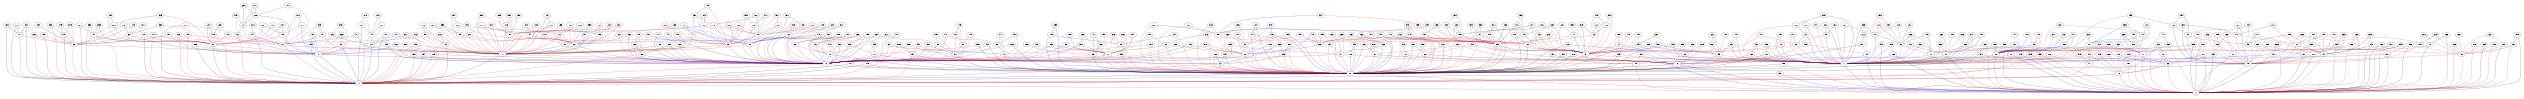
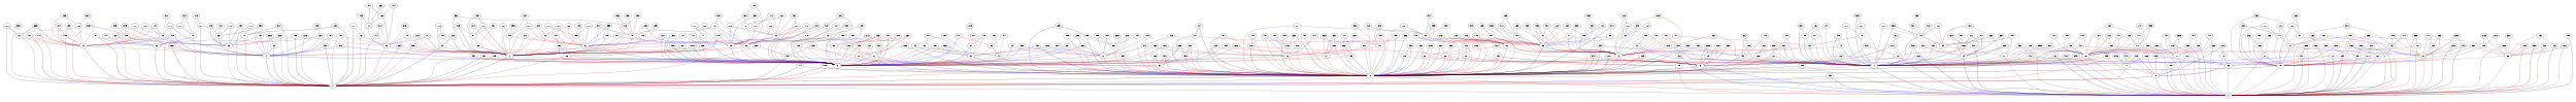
  graph {
    fontname=Lato
    node [fontname=Lato]
    edge [color=brown fontname=Lato]
    0
    1
    2
    3
    4
    5
    6
    7
    8
    9
    10
    11
    12
    13
    14
    15
    16
    17
    18
    19
    20
    21
    22
    23
    24
    25
    26
    27
    28
    29
    30
    31
    32
    33
    34
    35
    36
    37
    38
    39
    40
    41
    42
    43
    44
    45
    46
    47
    48
    49
    50
    51
    52
    53
    54
    55
    56
    57
    58
    59
    60
    61
    62
    63
    64
    65
    66
    67
    68
    69
    70
    71
    72
    73
    74
    75
    76
    77
    78
    79
    80
    81
    82
    83
    84
    85
    86
    87
    88
    89
    90
    91
    92
    93
    94
    95
    96
    97
    98
    99
    100
    101
    102
    103
    104
    105
    106
    107
    108
    109
    110
    111
    112
    113
    114
    115
    116
    117
    118
    119
    120
    121
    122
    123
    124
    125
    126
    127
    128
    129
    130
    131
    132
    133
    134
    135
    136
    137
    138
    139
    140
    141
    142
    143
    144
    145
    146
    147
    148
    149
    150
    151
    152
    153
    154
    155
    156
    157
    158
    159
    160
    161
    162
    163
    164
    165
    166
    167
    168
    169
    170
    171
    172
    173
    174
    175
    176
    177
    178
    179
    180
    181
    182
    183
    184
    185
    186
    187
    188
    189
    n191 [label=890]
    191
    192
    193
    194
    195
    196
    197
    198
    199
    200
    201
    202
    203
    204
    205
    206
    207
    208
    209
    210
    211
    212
    213
    214
    215
    216
    217
    218
    219
    220
    221
    222
    223
    224
    225
    226
    227
    228
    229
    230
    231
    232
    233
    234
    235
    236
    237
    238
    239
    240
    241
    242
    243
    244
    245
    246
    247
    248
    249
    250
    251
    252
    253
    254
    255
    256
    257
    258
    259
    260
    261
    262
    263
    264
    265
    266
    267
    268
    269
    270
    271
    272
    273
    274
    275
    276
    277
    278
    279
    280
    281
    282
    283
    284
    285
    286
    287
    288
    289
    290
    291
    292
    293
    294
    295
    296
    297
    298
    299
    300
    301
    302
    303
    304
    305
    306
    307
    308
    309
    310
    311
    312
    313
    314
    315
    316
    317
    318
    319
    320
    321
    322
    323
    324
    325
    326
    327
    328
    329
    330
    331
    332
    333
    334
    335
    336
    337
    338
    339
    340
    341
    342
    343
    344
    345
    346
    347
    348
    349
    350
    351
    352
    353
    354
    355
    356
    357
    358
    359
    360
    361
    362
    363
    364
    365
    366
    367
    368
    369
    370
    371
    372
    373
    374
    375
    376
    377
    378
    379
    380
    381
    382
    383
    384
    385
    386
    387
    388
    389
    390
    391
    392
    393
    394
    395
    396
    397
    398
    399
    400
    401
    402
    403
    404
    405
    406
    407
    408
    409
    410
    411
    412
    413
    414
    415
    416
    417
    418
    419
    420
    421
    422
    423
    424
    425
    426
    427
    428
    429
    430
    431
    432
    433
    434
    435
    436
    437
    438
    439
    440
    441
    442
    443
    444
    445
    446
    447
    448
    449
    450
    451
    452
    453
    454
    455
    456
    457
    458
    459
    460
    461
    462
    463
    464
    465
    466
    467
    468
    469
    470
    471
    472
    473
    474
    475
    476
    477
    478
    479
    480
    481
    482
    483
    484
    485
    486
    487
    488
    489
    490
    491
    492
    493
    494
    495
    496
    497
    498
    499
    0 -- 1 [color=black]
    1 -- 2
    2 -- 0 [color=red]
    3 -- 0
    3 -- 1 [color=red]
    4 -- 0
    4 -- 2 [color=blue]
    5 -- 0 [color=black]
    5 -- 2 [color=blue]
    6 -- 1 [color=black]
    6 -- 3 [color=red]
    7 -- 1 [color=black]
    7 -- 3 [color=blue]
    8 -- 0 [color=red]
    8 -- 4 [color=red]
    9 -- 1 [color=black]
    9 -- 2 [color=blue]
    10 -- 0 [color=black]
    10 -- 2
    11 -- 3 [color=red]
    11 -- 6 [color=red]
    12 -- 1
    12 -- 6 [color=blue]
    13 -- 3 [color=blue]
    13 -- 6 [color=red]
    14 -- 1 [color=black]
    14 -- 6
    15 -- 2 [color=red]
    15 -- 4 [color=black]
    16 -- 0
    16 -- 3 [color=black]
    17 -- 2 [color=red]
    17 -- 4 [color=red]
    18 -- 0 [color=black]
    18 -- 8 [color=red]
    19 -- 2
    19 -- 10 [color=red]
    20 -- 0 [color=red]
    20 -- 3 [color=black]
    21 -- 1 [color=black]
    21 -- 7
    22 -- 2 [color=red]
    22 -- 10 [color=black]
    23 -- 1 [color=red]
    23 -- 12 [color=red]
    24 -- 0
    24 -- 3 [color=red]
    25 -- 1
    25 -- 7
    26 -- 0 [color=blue]
    26 -- 3
    27 -- 1 [color=blue]
    27 -- 7
    28 -- 3 [color=red]
    28 -- 6 [color=blue]
    29 -- 3 [color=red]
    29 -- 13 [color=blue]
    30 -- 0 [color=black]
    30 -- 8 [color=black]
    31 -- 0 [color=red]
    31 -- 1 [color=red]
    32 -- 4 [color=red]
    32 -- 8 [color=red]
    33 -- 2 [color=blue]
    33 -- 10 [color=red]
    34 -- 4 [color=red]
    34 -- 17 [color=red]
    35 -- 0 [color=red]
    35 -- 16
    36 -- 0 [color=black]
    36 -- 3
    37 -- 3 [color=blue]
    37 -- 6 [color=blue]
    38 -- 2
    38 -- 9 [color=blue]
    39 -- 8
    39 -- 18
    40 -- 10
    40 -- 19
    41 -- 0
    41 -- 20 [color=red]
    42 -- 2 [color=black]
    42 -- 4 [color=black]
    43 -- 4 [color=black]
    43 -- 15 [color=black]
    44 -- 6
    44 -- 13
    45 -- 3
    45 -- 16 [color=red]
    46 -- 12 [color=blue]
    46 -- 23
    47 -- 0
    47 -- 3 [color=red]
    48 -- 1
    48 -- 21 [color=blue]
    49 -- 0
    49 -- 5 [color=blue]
    50 -- 2
    50 -- 10
    51 -- 1 [color=black]
    51 -- 21 [color=black]
    52 -- 1 [color=black]
    52 -- 7 [color=black]
    53 -- 0 [color=blue]
    53 -- 4
    54 -- 6
    54 -- 28 [color=black]
    55 -- 0 [color=red]
    55 -- 18 [color=red]
    56 -- 0 [color=blue]
    56 -- 5 [color=black]
    57 -- 6 [color=red]
    57 -- 11 [color=red]
    58 -- 0 [color=blue]
    58 -- 5 [color=black]
    59 -- 13 [color=red]
    59 -- 29 [color=black]
    60 -- 0
    60 -- 2
    61 -- 2 [color=blue]
    61 -- 17
    62 -- 1 [color=red]
    62 -- 25
    63 -- 3 [color=black]
    63 -- 11 [color=blue]
    64 -- 0 [color=blue]
    64 -- 3
    65 -- 7 [color=black]
    65 -- 27
    66 -- 10 [color=black]
    66 -- 19 [color=blue]
    67 -- 4 [color=blue]
    67 -- 8 [color=black]
    68 -- 0 [color=blue]
    68 -- 5 [color=red]
    69 -- 2 [color=blue]
    69 -- 5 [color=black]
    70 -- 4 [color=blue]
    70 -- 32 [color=blue]
    71 -- 2 [color=red]
    71 -- 15
    72 -- 4 [color=blue]
    72 -- 8
    73 -- 6 [color=red]
    73 -- 37 [color=red]
    74 -- 8 [color=black]
    74 -- 30
    75 -- 13 [color=red]
    75 -- 29 [color=red]
    76 -- 1 [color=red]
    76 -- 9
    77 -- 2 [color=red]
    77 -- 4
    78 -- 6 [color=red]
    78 -- 12 [color=black]
    79 -- 9 [color=red]
    79 -- 38 [color=blue]
    80 -- 6 [color=red]
    80 -- 14
    81 -- 10
    81 -- 40 [color=red]
    82 -- 3 [color=red]
    82 -- 6 [color=black]
    83 -- 7 [color=black]
    83 -- 25
    84 -- 0 [color=red]
    84 -- 16 [color=black]
    85 -- 6
    85 -- 37
    86 -- 1
    86 -- 27 [color=red]
    87 -- 3 [color=blue]
    87 -- 36 [color=blue]
    88 -- 4 [color=blue]
    88 -- 32 [color=red]
    89 -- 3
    89 -- 26
    90 -- 1
    90 -- 3 [color=black]
    91 -- 2 [color=black]
    91 -- 4 [color=black]
    92 -- 2 [color=blue]
    92 -- 38 [color=blue]
    93 -- 0 [color=black]
    93 -- 3
    94 -- 3 [color=red]
    94 -- 36 [color=black]
    95 -- 0 [color=red]
    95 -- 30 [color=blue]
    96 -- 8 [color=red]
    96 -- 30
    97 -- 3
    97 -- 24 [color=black]
    98 -- 3 [color=blue]
    98 -- 16 [color=red]
    99 -- 3
    99 -- 24 [color=black]
    100 -- 8 [color=blue]
    100 -- 30
    101 -- 10
    101 -- 33 [color=blue]
    102 -- 3 [color=blue]
    102 -- 16 [color=black]
    103 -- 2
    103 -- 50 [color=blue]
    104 -- 8 [color=red]
    104 -- 30
    105 -- 6
    105 -- 37 [color=red]
    106 -- 3 [color=blue]
    106 -- 36 [color=black]
    107 -- 2 [color=blue]
    107 -- 15 [color=blue]
    108 -- 12 [color=black]
    108 -- 46 [color=black]
    109 -- 0
    109 -- 55 [color=black]
    110 -- 6 [color=black]
    110 -- 13 [color=red]
    111 -- 2
    111 -- 50 [color=black]
    112 -- 4 [color=black]
    112 -- 34 [color=black]
    113 -- 10 [color=red]
    113 -- 22 [color=red]
    114 -- 2 [color=black]
    114 -- 4 [color=blue]
    115 -- 13 [color=blue]
    115 -- 29
    116 -- 21
    116 -- 48 [color=black]
    117 -- 1 [color=black]
    117 -- 23
    118 -- 4
    118 -- 53 [color=red]
    119 -- 4 [color=black]
    119 -- 8 [color=blue]
    120 -- 0 [color=black]
    120 -- 60 [color=red]
    121 -- 0 [color=black]
    121 -- 4 [color=red]
    122 -- 2 [color=blue]
    122 -- 15
    123 -- 20 [color=blue]
    124 -- 10 [color=red]
    124 -- 50
    125 -- 8 [color=red]
    125 -- 39 [color=black]
    126 -- 3 [color=blue]
    126 -- 26 [color=red]
    127 -- 4 [color=black]
    127 -- 53 [color=black]
    128 -- 6 [color=black]
    128 -- 54 [color=black]
    129 -- 1 [color=black]
    129 -- 25 [color=black]
    130 -- 20
    130 -- 41 [color=red]
    131 -- 25 [color=black]
    131 -- 62
    132 -- 7
    132 -- 21 [color=blue]
    133 -- 4 [color=black]
    133 -- 42 [color=black]
    134 -- 2 [color=red]
    134 -- 19
    135 -- 18 [color=red]
    135 -- 55 [color=blue]
    136 -- 0 [color=red]
    136 -- 60 [color=black]
    137 -- 1 [color=red]
    137 -- 31 [color=blue]
    138 -- 3 [color=red]
    138 -- 7
    139 -- 0 [color=red]
    139 -- 31 [color=black]
    140 -- 0
    140 -- 30 [color=red]
    141 -- 10 [color=red]
    141 -- 66
    142 -- 4
    142 -- 8 [color=red]
    143 -- 6
    143 -- 57 [color=blue]
    144 -- 0
    144 -- 1 [color=black]
    145 -- 3 [color=blue]
    145 -- 64
    146 -- 2 [color=black]
    146 -- 19 [color=black]
    147 -- 1 [color=red]
    147 -- 21 [color=blue]
    148 -- 2 [color=blue]
    148 -- 4
    149 -- 3 [color=red]
    149 -- 37 [color=blue]
    150 -- 3 [color=red]
    150 -- 36 [color=red]
    151 -- 4 [color=red]
    151 -- 70 [color=black]
    152 -- 0 [color=black]
    152 -- 41
    153 -- 4 [color=black]
    153 -- 42 [color=black]
    154 -- 6 [color=black]
    154 -- 37
    155 -- 2 [color=black]
    155 -- 4 [color=blue]
    156 -- 2
    156 -- 60 [color=blue]
    157 -- 19 [color=blue]
    157 -- 66 [color=black]
    158 -- 0 [color=red]
    158 -- 4 [color=blue]
    159 -- 0 [color=blue]
    159 -- 35 [color=black]
    160 -- 2 [color=red]
    160 -- 77
    161 -- 27
    161 -- 65
    162 -- 4 [color=blue]
    162 -- 70
    163 -- 8 [color=black]
    163 -- 18 [color=blue]
    164 -- 1 [color=blue]
    164 -- 12 [color=blue]
    165 -- 0 [color=black]
    165 -- 58 [color=red]
    166 -- 5 [color=black]
    166 -- 69 [color=red]
    167 -- 15
    167 -- 71 [color=blue]
    168 -- 7 [color=blue]
    168 -- 27 [color=blue]
    169 -- 6 [color=red]
    169 -- 37
    170 -- 25 [color=blue]
    170 -- 83 [color=blue]
    171 -- 7 [color=blue]
    171 -- 65 [color=red]
    172 -- 2 [color=black]
    172 -- 10 [color=black]
    173 -- 25 [color=black]
    173 -- 83 [color=red]
    174 -- 0 [color=blue]
    174 -- 30 [color=red]
    175 -- 1 [color=red]
    175 -- 27 [color=black]
    176 -- 4
    176 -- 42 [color=black]
    177 -- 4 [color=red]
    177 -- 77 [color=red]
    178 -- 1 [color=blue]
    178 -- 62 [color=blue]
    179 -- 0 [color=black]
    179 -- 4 [color=red]
    180 -- 0 [color=blue]
    180 -- 47 [color=black]
    181 -- 3 [color=blue]
    181 -- 90 [color=red]
    182 -- 1 [color=blue]
    182 -- 86 [color=black]
    183 -- 11 [color=blue]
    183 -- 63
    184 -- 0
    184 -- 35 [color=blue]
    185 -- 0 [color=black]
    185 -- 2
    186 -- 0 [color=black]
    186 -- 58 [color=black]
    187 -- 2 [color=blue]
    187 -- 50
    188 -- 26 [color=black]
    188 -- 89 [color=black]
    189 -- 4 [color=black]
    189 -- 77 [color=black]
    n191 -- 27
    n191 -- 86 [color=red]
    191 -- 1 [color=blue]
    191 -- 48 [color=red]
    192 -- 37 [color=red]
    192 -- 85 [color=red]
    193 -- 18
    193 -- 55 [color=red]
    194 -- 8
    194 -- 96 [color=black]
    195 -- 0 [color=black]
    195 -- 64 [color=red]
    196 -- 11 [color=blue]
    196 -- 57 [color=black]
    197 -- 8
    197 -- 30 [color=red]
    198 -- 0 [color=red]
    198 -- 58 [color=red]
    199 -- 0
    199 -- 31 [color=blue]
    200 -- 13 [color=red]
    200 -- 29 [color=red]
    201 -- 24
    201 -- 99
    202 -- 10 [color=black]
    202 -- 81 [color=blue]
    203 -- 2 [color=blue]
    203 -- 15 [color=blue]
-   204 -- 13 [color=blue]
+   204 -- 280 [color=blue]
    204 -- 75 [color=red]
    205 -- 0 [color=blue]
    205 -- 41 [color=red]
    206 -- 2
    206 -- 9
    207 -- 19 [color=blue]
    207 -- 66 [color=blue]
    208 -- 36 [color=blue]
    208 -- 94
    209 -- 2
    209 -- 15
    210 -- 0 [color=blue]
    210 -- 36
    211 -- 36 [color=red]
    211 -- 87 [color=red]
    212 -- 3 [color=blue]
    212 -- 97 [color=red]
    213 -- 0 [color=red]
    213 -- 30 [color=red]
    214 -- 30 [color=blue]
    214 -- 104
    215 -- 27 [color=red]
    215 -- 65 [color=blue]
    216 -- 15 [color=blue]
    216 -- 107 [color=black]
    217 -- 0
    217 -- 47
    218 -- 4 [color=red]
    218 -- 15 [color=black]
    219 -- 1
    219 -- 76
    220 -- 2
    220 -- 77 [color=blue]
    221 -- 1 [color=black]
    221 -- 27 [color=red]
    222 -- 37 [color=blue]
    222 -- 105
    223 -- 23
    223 -- 46 [color=red]
    224 -- 25
    224 -- 83 [color=black]
    225 -- 14 [color=black]
    225 -- 80 [color=black]
    226 -- 4
    226 -- 15
    227 -- 13 [color=blue]
    227 -- 44 [color=black]
    228 -- 2 [color=black]
    228 -- 33
    229 -- 16
    229 -- 84
    230 -- 30 [color=red]
    230 -- 96 [color=black]
    231 -- 0 [color=blue]
    231 -- 31
    232 -- 30 [color=blue]
    232 -- 100 [color=blue]
    233 -- 0 [color=red]
    233 -- 93 [color=blue]
    234 -- 28 [color=red]
    234 -- 54
    235 -- 3 [color=red]
    235 -- 93 [color=red]
    236 -- 29 [color=red]
    236 -- 59 [color=black]
    237 -- 34
    237 -- 112 [color=red]
    238 -- 17 [color=red]
    238 -- 34 [color=black]
    239 -- 22
    239 -- 113 [color=black]
    240 -- 9 [color=black]
    240 -- 76
    241 -- 0 [color=black]
    241 -- 49 [color=blue]
    242 -- 1
    242 -- 27 [color=red]
    243 -- 11 [color=black]
    243 -- 63
    244 -- 1 [color=blue]
    244 -- 7 [color=blue]
    245 -- 6 [color=black]
    245 -- 54
    246 -- 1 [color=blue]
    246 -- 2 [color=blue]
    247 -- 3 [color=blue]
    247 -- 99 [color=red]
    248 -- 15
    248 -- 43 [color=black]
    249 -- 34 [color=red]
    249 -- 112
    250 -- 9 [color=red]
    250 -- 76 [color=blue]
    251 -- 4 [color=red]
    251 -- 112
    252 -- 37 [color=red]
    252 -- 73 [color=red]
    253 -- 4
    253 -- 121 [color=black]
    254 -- 1
    254 -- 3 [color=red]
    255 -- 3 [color=red]
    255 -- 20 [color=black]
    256 -- 3 [color=black]
    256 -- 20 [color=red]
    257 -- 3
    257 -- 89
    258 -- 0 [color=black]
    258 -- 123 [color=black]
    259 -- 16
    259 -- 35
    260 -- 5
    260 -- 56
    261 -- 9 [color=blue]
    261 -- 79 [color=blue]
    262 -- 0 [color=red]
    262 -- 68 [color=blue]
    263 -- 2 [color=red]
    263 -- 50 [color=red]
    264 -- 24 [color=red]
    264 -- 99
    265 -- 5 [color=blue]
    265 -- 49 [color=blue]
    266 -- 19
    266 -- 40 [color=black]
    267 -- 19
    267 -- 134 [color=red]
    268 -- 0 [color=red]
    268 -- 20 [color=blue]
    269 -- 3
    269 -- 29 [color=red]
    270 -- 0 [color=blue]
    270 -- 18 [color=black]
    271 -- 6 [color=red]
    271 -- 105 [color=black]
    272 -- 20 [color=blue]
    272 -- 41 [color=blue]
    273 -- 6
    273 -- 12
    274 -- 9 [color=red]
    274 -- 76 [color=black]
    275 -- 0 [color=black]
    275 -- 1 [color=black]
    276 -- 4
    276 -- 32 [color=blue]
    277 -- 46 [color=black]
    277 -- 108 [color=blue]
    278 -- 3
    278 -- 20 [color=red]
    279 -- 9 [color=red]
    279 -- 38 [color=blue]
    280 -- 13 [color=blue]
    280 -- 29 [color=black]
    281 -- 6
    281 -- 85
    282 -- 15 [color=blue]
    282 -- 43 [color=red]
    283 -- 1 [color=black]
    283 -- 7
    284 -- 6
    284 -- 13 [color=blue]
    285 -- 13 [color=red]
    285 -- 110
    286 -- 29 [color=blue]
    286 -- 75 [color=black]
    287 -- 0
    287 -- 55
    288 -- 16 [color=black]
    288 -- 98 [color=red]
    289 -- 19 [color=red]
    289 -- 40 [color=black]
    290 -- 3
    290 -- 145 [color=black]
    291 -- 42 [color=red]
    291 -- 133
    292 -- 10 [color=black]
    292 -- 141 [color=black]
    293 -- 42
    293 -- 133 [color=blue]
    294 -- 0
    294 -- 24
    295 -- 37
    295 -- 73
    296 -- 0 [color=blue]
    296 -- 56 [color=black]
    297 -- 16 [color=black]
    297 -- 35 [color=red]
    298 -- 8
    298 -- 67 [color=black]
    299 -- 2 [color=black]
    299 -- 111 [color=red]
    300 -- 2 [color=red]
    300 -- 61 [color=black]
    301 -- 13 [color=blue]
    301 -- 115 [color=red]
    302 -- 4 [color=black]
    302 -- 151 [color=blue]
    303 -- 19 [color=blue]
    303 -- 134 [color=red]
    304 -- 1
    304 -- 6
    305 -- 27 [color=black]
    305 -- 86 [color=blue]
    306 -- 6 [color=blue]
    306 -- 143
    307 -- 4
    307 -- 77 [color=blue]
    308 -- 1
    308 -- 86
    309 -- 5 [color=red]
    309 -- 49
    310 -- 12 [color=red]
    310 -- 78
    311 -- 0 [color=black]
    311 -- 5 [color=blue]
    312 -- 40
    312 -- 81
    313 -- 10 [color=red]
    313 -- 113 [color=blue]
    314 -- 3 [color=blue]
    314 -- 90 [color=black]
    315 -- 25 [color=red]
    315 -- 129 [color=red]
    316 -- 1 [color=red]
    316 -- 21 [color=blue]
    317 -- 48 [color=blue]
    317 -- 116 [color=red]
    318 -- 8 [color=blue]
    318 -- 39 [color=blue]
    319 -- 15
    319 -- 71 [color=black]
    320 -- 7
    320 -- 132 [color=red]
    321 -- 0 [color=red]
    321 -- 139 [color=blue]
    322 -- 6
    322 -- 73 [color=red]
    323 -- 0 [color=blue]
    323 -- 53 [color=blue]
    324 -- 53 [color=blue]
    324 -- 118 [color=black]
    325 -- 2
    325 -- 4 [color=black]
    326 -- 1 [color=black]
    326 -- 62 [color=black]
    327 -- 54 [color=black]
    327 -- 128 [color=black]
    328 -- 1 [color=red]
    328 -- 76 [color=blue]
    329 -- 1 [color=red]
    329 -- 137 [color=black]
    330 -- 4 [color=black]
    330 -- 112 [color=black]
    331 -- 46 [color=black]
    331 -- 108
    332 -- 3 [color=red]
    332 -- 16 [color=blue]
    333 -- 30
    333 -- 96
    334 -- 2 [color=black]
    334 -- 50
    335 -- 5 [color=red]
    335 -- 49 [color=blue]
    336 -- 26 [color=black]
    336 -- 126 [color=red]
    337 -- 10 [color=blue]
    337 -- 50
    338 -- 8
    338 -- 74
    339 -- 7
    339 -- 83 [color=black]
    340 -- 50
    340 -- 124 [color=black]
    341 -- 3 [color=blue]
    341 -- 94 [color=red]
    342 -- 12 [color=red]
    342 -- 164
    343 -- 0 [color=red]
    343 -- 55 [color=blue]
    344 -- 69
    344 -- 166 [color=blue]
    345 -- 2 [color=black]
    345 -- 19 [color=red]
    346 -- 31 [color=red]
    346 -- 137
    347 -- 3
    347 -- 149
    348 -- 1 [color=red]
    348 -- 12
    349 -- 6 [color=black]
    349 -- 14 [color=black]
    350 -- 4 [color=blue]
    350 -- 15 [color=blue]
    351 -- 31 [color=black]
    351 -- 139 [color=red]
    352 -- 42 [color=blue]
    352 -- 153
    353 -- 37 [color=blue]
    353 -- 154 [color=blue]
    354 -- 41
    354 -- 130
    355 -- 77 [color=blue]
    355 -- 160 [color=black]
    356 -- 0 [color=black]
    356 -- 123
    357 -- 4 [color=blue]
    357 -- 42 [color=red]
    358 -- 71 [color=black]
    358 -- 167 [color=black]
    359 -- 6
    359 -- 85 [color=black]
    360 -- 1
    360 -- 25 [color=red]
    361 -- 6 [color=blue]
    361 -- 57 [color=black]
    362 -- 6 [color=red]
    362 -- 54 [color=red]
    363 -- 0
    363 -- 84 [color=blue]
    364 -- 42 [color=blue]
    364 -- 133 [color=black]
    365 -- 16 [color=red]
    365 -- 35
    366 -- 65
    366 -- 171 [color=red]
    367 -- 3 [color=red]
    367 -- 37
    368 -- 9 [color=blue]
    368 -- 38 [color=blue]
    369 -- 0 [color=red]
    369 -- 56 [color=black]
    370 -- 8
    370 -- 18 [color=red]
    371 -- 6 [color=red]
    371 -- 37 [color=red]
    372 -- 55 [color=blue]
    372 -- 135 [color=red]
    373 -- 41
    373 -- 152 [color=blue]
    374 -- 0 [color=black]
    374 -- 95 [color=blue]
    375 -- 25 [color=blue]
    375 -- 129 [color=blue]
    376 -- 0 [color=black]
    376 -- 10 [color=black]
    377 -- 15 [color=red]
    377 -- 107
    378 -- 50
    378 -- 124
    379 -- 30
    379 -- 140 [color=black]
    380 -- 30 [color=blue]
    380 -- 104
    381 -- 8 [color=red]
    381 -- 125 [color=red]
    382 -- 10 [color=red]
    382 -- 172 [color=red]
    383 -- 0 [color=black]
    383 -- 180
    384 -- 3 [color=blue]
    384 -- 47 [color=red]
    385 -- 27 [color=red]
    385 -- n191 [color=blue]
    386 -- 47 [color=black]
    386 -- 180 [color=red]
    387 -- 0 [color=red]
    387 -- 3
    388 -- 10 [color=red]
    388 -- 124
    389 -- 1 [color=red]
    389 -- 129 [color=blue]
    390 -- 7
    390 -- 52
    391 -- 50 [color=red]
    391 -- 103 [color=red]
    392 -- 27
    392 -- n191 [color=red]
    393 -- 47
    393 -- 180
    394 -- 4 [color=black]
    394 -- 88 [color=black]
    395 -- 2 [color=red]
    395 -- 114 [color=blue]
    396 -- 2 [color=blue]
    396 -- 60 [color=red]
    397 -- 4
    397 -- 142 [color=black]
    398 -- 19 [color=black]
    398 -- 146
    399 -- 16
    399 -- 35 [color=red]
    400 -- 30
    400 -- 197 [color=black]
    401 -- 15 [color=red]
    401 -- 167
    402 -- 0 [color=black]
    402 -- 165
    403 -- 3 [color=red]
    403 -- 126 [color=black]
    404 -- 122 [color=red]
    404 -- 203
    405 -- 37
    405 -- 169 [color=red]
    406 -- 42 [color=black]
    406 -- 133 [color=black]
    407 -- 1 [color=black]
    407 -- 3 [color=red]
    408 -- 57 [color=red]
    408 -- 143 [color=blue]
    409 -- 8 [color=blue]
    409 -- 104 [color=blue]
    410 -- 1 [color=red]
    410 -- 6
    411 -- 71 [color=blue]
    411 -- 167 [color=red]
    412 -- 0
    412 -- 165 [color=blue]
    413 -- 39
    413 -- 125 [color=black]
    414 -- 3 [color=black]
    414 -- 138 [color=blue]
    415 -- 2 [color=red]
    415 -- 50
    416 -- 0 [color=black]
    416 -- 36 [color=blue]
    417 -- 8 [color=red]
    417 -- 32 [color=red]
    418 -- 37
    418 -- 105 [color=red]
    419 -- 3 [color=black]
    419 -- 29
    420 -- 30
    420 -- 100 [color=blue]
    421 -- 27 [color=red]
    421 -- 65 [color=black]
    422 -- 27 [color=black]
    422 -- 175 [color=black]
    423 -- 3 [color=blue]
    423 -- 63
    424 -- 6 [color=black]
    424 -- 12 [color=blue]
    425 -- 4 [color=blue]
    425 -- 155 [color=blue]
    426 -- 8
    426 -- 100 [color=black]
    427 -- 0 [color=black]
    427 -- 174 [color=blue]
    428 -- 13 [color=red]
    428 -- 204 [color=blue]
    429 -- 90
    429 -- 181 [color=blue]
    430 -- 104 [color=blue]
    430 -- 214
    431 -- 4
    431 -- 158 [color=blue]
    432 -- 85 [color=blue]
    432 -- 192 [color=blue]
    433 -- 11 [color=blue]
    433 -- 57 [color=red]
    434 -- 4
    434 -- 88 [color=blue]
    435 -- 16 [color=red]
    435 -- 102 [color=black]
    436 -- 2 [color=red]
    436 -- 17
    437 -- 50 [color=red]
    437 -- 187
    438 -- 2 [color=black]
    438 -- 156 [color=blue]
    439 -- 10 [color=blue]
    439 -- 141 [color=black]
    440 -- 0
    440 -- 20 [color=blue]
    440 -- 123 [color=black]
    441 -- 77 [color=red]
    441 -- 220 [color=blue]
    442 -- 0 [color=blue]
    442 -- 120 [color=black]
    443 -- 3 [color=black]
    443 -- 7
    444 -- 34 [color=black]
    444 -- 112 [color=black]
    445 -- 1
    445 -- 3 [color=blue]
    446 -- 8
    446 -- 39 [color=black]
    447 -- 3 [color=black]
    447 -- 138
    448 -- 30
    448 -- 74 [color=red]
    449 -- 3 [color=red]
    449 -- 64 [color=red]
    450 -- 10 [color=blue]
    450 -- 113 [color=black]
    451 -- 2 [color=black]
    451 -- 38 [color=red]
    452 -- 20
    452 -- 123 [color=blue]
    453 -- 3 [color=blue]
    453 -- 37 [color=blue]
    454 -- 81 [color=black]
    454 -- 202 [color=red]
    455 -- 0 [color=blue]
    455 -- 159 [color=black]
    456 -- 0 [color=black]
    456 -- 53 [color=black]
    457 -- 1
    457 -- 12 [color=red]
    458 -- 57 [color=blue]
    458 -- 143 [color=red]
    459 -- 10 [color=red]
    459 -- 202 [color=red]
    460 -- 53 [color=red]
    460 -- 127 [color=red]
    461 -- 5 [color=red]
    461 -- 58 [color=red]
    462 -- 15
    462 -- 226
    463 -- 15 [color=black]
    463 -- 107 [color=red]
    464 -- 66 [color=red]
    464 -- 141 [color=blue]
    465 -- 17 [color=black]
    465 -- 34 [color=black]
    466 -- 3 [color=red]
    466 -- 26 [color=red]
    467 -- 2 [color=red]
    467 -- 172 [color=black]
    468 -- 36 [color=red]
    468 -- 87 [color=blue]
    469 -- 8 [color=red]
    469 -- 67
    470 -- 5
    470 -- 69
    471 -- 2 [color=black]
    471 -- 69
    472 -- 12 [color=red]
    472 -- 108 [color=red]
    473 -- 3 [color=blue]
    473 -- 7 [color=blue]
    474 -- 93 [color=black]
    474 -- 233 [color=black]
    475 -- 87
    475 -- 211 [color=blue]
    476 -- 29 [color=red]
    476 -- 115 [color=black]
    477 -- 4 [color=red]
    477 -- 88
    478 -- 4 [color=blue]
    478 -- 127 [color=red]
    479 -- 48 [color=red]
    479 -- 191 [color=blue]
    480 -- 27
    480 -- 175 [color=black]
    481 -- 0 [color=red]
    481 -- 123 [color=black]
    482 -- 77
    482 -- 160
    483 -- 57 [color=blue]
    483 -- 143
    484 -- 34 [color=black]
    484 -- 238 [color=red]
    485 -- 0 [color=black]
    485 -- 4
    486 -- 7 [color=blue]
    486 -- 25 [color=black]
    487 -- 3 [color=black]
    487 -- 126 [color=red]
    488 -- 4 [color=black]
    488 -- 72
    489 -- 112 [color=red]
    489 -- 237 [color=red]
    490 -- 1 [color=black]
    490 -- 25 [color=red]
    491 -- 11
    491 -- 196 [color=black]
    492 -- 7 [color=blue]
    492 -- 244 [color=blue]
    493 -- 2 [color=red]
    493 -- 209
    494 -- 11 [color=black]
    494 -- 243 [color=black]
    495 -- 2 [color=red]
    495 -- 4 [color=red]
    496 -- 8
    496 -- 142
    497 -- 3 [color=black]
    497 -- 26
    498 -- 1 [color=black]
    498 -- 62 [color=black]
    499 -- 100 [color=red]
    499 -- 232 [color=red]
  }
